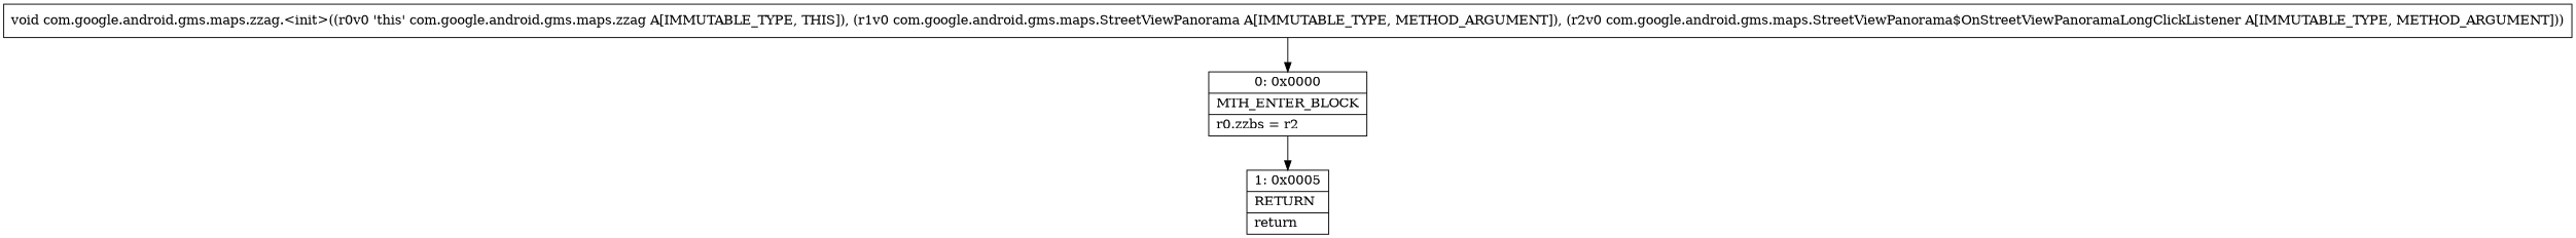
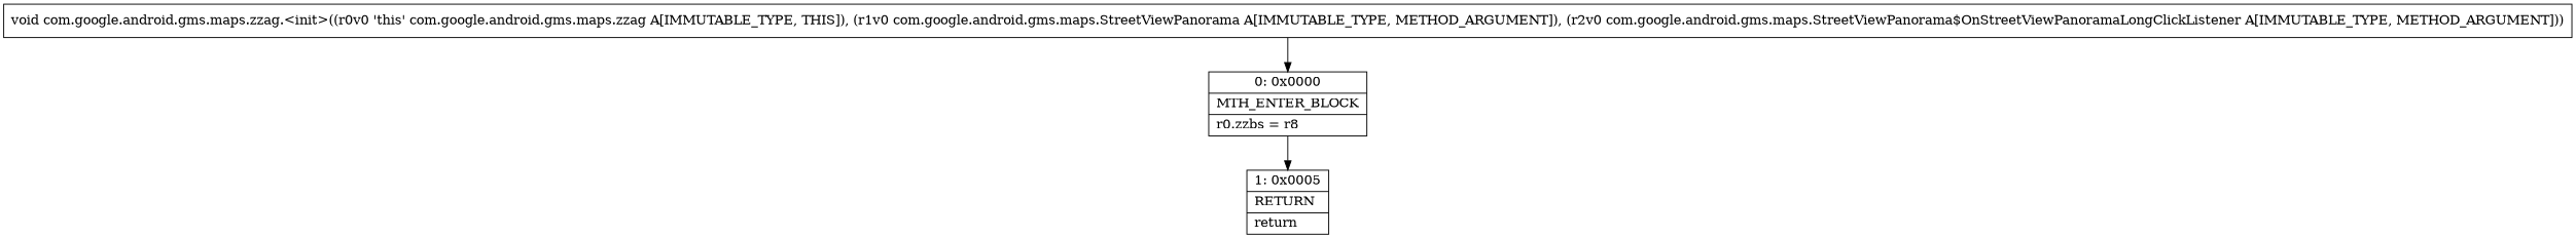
  digraph {
    node [shape=record]
-   n1 [label="{0\:\ 0x0000|MTH_ENTER_BLOCK\l|r0.zzbs = r2\l}"]
+   n1 [label="{0\:\ 0x0000|MTH_ENTER_BLOCK\l|r0.zzbs = r8\l}"]
    n2 [label="{1\:\ 0x0005|RETURN\l|return\l}"]
    n3 [label="{void com.google.android.gms.maps.zzag.\<init\>((r0v0 'this' com.google.android.gms.maps.zzag A[IMMUTABLE_TYPE, THIS]), (r1v0 com.google.android.gms.maps.StreetViewPanorama A[IMMUTABLE_TYPE, METHOD_ARGUMENT]), (r2v0 com.google.android.gms.maps.StreetViewPanorama$OnStreetViewPanoramaLongClickListener A[IMMUTABLE_TYPE, METHOD_ARGUMENT])) }"]
    n1 -> n2
    n3 -> n1
  }
